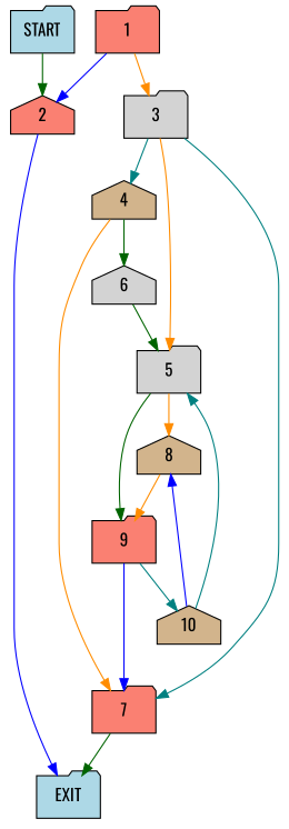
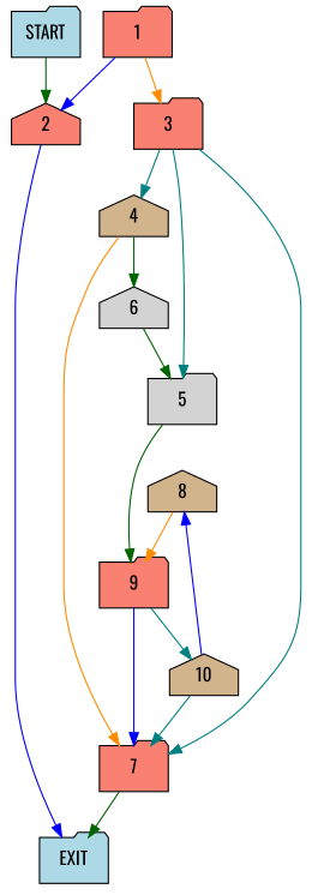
  digraph {
    fontname=Oswald
    node [fillcolor=salmon fontname=Oswald shape=folder style=filled]
    edge [color=darkgreen fontname=Oswald]
    n1 [fillcolor=lightblue label=START]
    2 [shape=house]
    1
-   3 [fillcolor=lightgrey]
+   3
    n5 [fillcolor=lightblue label=EXIT]
    4 [fillcolor=tan shape=house]
    5 [fillcolor=lightgrey]
    7
    6 [fillcolor=lightgrey shape=house]
    8 [fillcolor=tan shape=house]
    9
    10 [fillcolor=tan shape=house]
    n1 -> 2
    2 -> n5 [color=blue]
    1 -> 2 [color=blue]
    1 -> 3 [color=darkorange]
    3 -> 4 [color=teal]
-   3 -> 5 [color=darkorange]
+   3 -> 5 [color=teal]
    3 -> 7 [color=teal]
    4 -> 7 [color=darkorange]
    4 -> 6
-   5 -> 8 [color=darkorange]
    5 -> 9
    7 -> n5
    6 -> 5
    8 -> 9 [color=darkorange]
    9 -> 7 [color=blue]
    9 -> 10 [color=teal]
-   10 -> 5 [color=teal]
+   10 -> 7 [color=teal]
    10 -> 8 [color=blue]
  }
